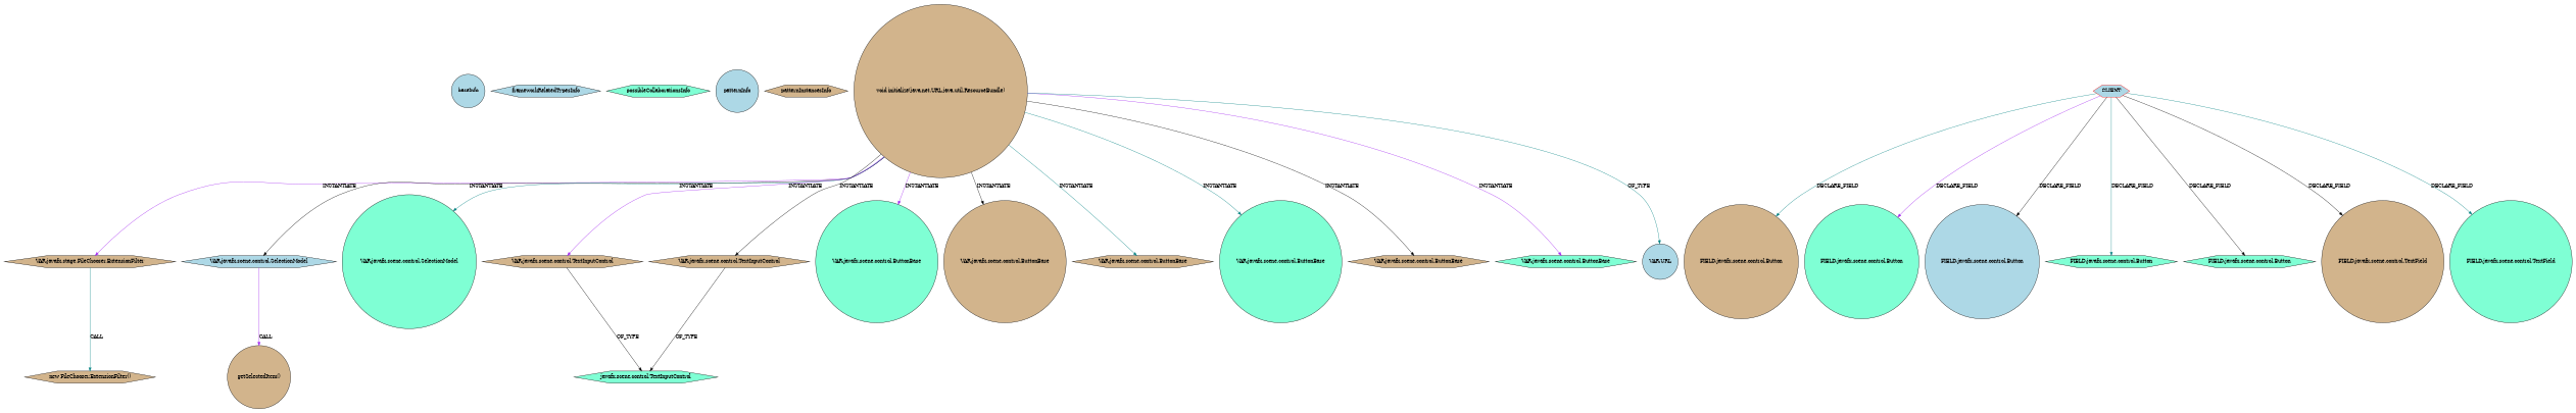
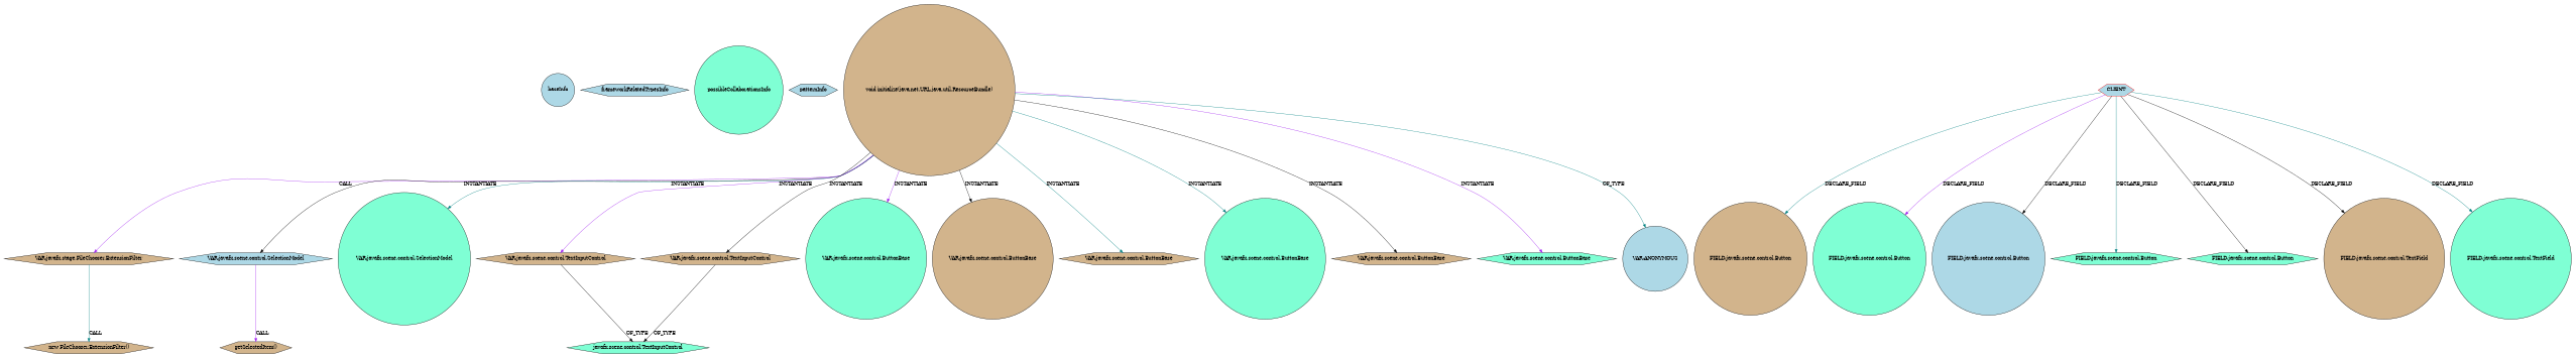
  digraph {
    node [fillcolor=tan shape=circle style=filled isFrameworkType=false vertexType=VARIABLE_EXPRESION]
    edge [color=black]
    baseInfo [category=pattern fillcolor=lightblue graphId=1566 isAnonymous=false possibleRelation=false isFrameworkType="" vertexType=""]
    frameworkRelatedTypesInfo [fillcolor=lightblue shape=hexagon isFrameworkType="" vertexType=""]
-   possibleCollaborationsInfo [fillcolor=aquamarine shape=hexagon isFrameworkType="" vertexType=""]
-   patternInfo [fillcolor=lightblue frequency=2.0 patternRootClient=0 isFrameworkType="" vertexType=""]
-   patternInstancesInfo [0="novosga-painel-fx~/novosga-painel-fx/painel-fx-master/src/org/novosga/painel/client/ui/Controller.java~Controller~3787" 1="crosswords-testEnvironment~/crosswords-testEnvironment/testEnvironment-master/src/GUI/MainController.java~MainController~2315" shape=hexagon isFrameworkType="" vertexType=""]
+   possibleCollaborationsInfo [fillcolor=aquamarine isFrameworkType="" vertexType=""]
+   patternInfo [fillcolor=lightblue frequency=2.0 patternRootClient=0 shape=hexagon isFrameworkType="" vertexType=""]
    n6 [label="new FileChooser.ExtensionFilter()" shape=hexagon vertexType=CONSTRUCTOR_CALL]
    n7 [label="VAR:javafx.stage.FileChooser.ExtensionFilter" shape=hexagon]
    n8 [label="void initialize(java.net.URL,java.util.ResourceBundle)" vertexType=OVERRIDING_METHOD_DECLARATION]
    n9 [fillcolor=lightblue label="VAR:javafx.scene.control.SelectionModel" shape=hexagon]
    n10 [fillcolor=aquamarine label="VAR:javafx.scene.control.SelectionModel"]
    n11 [label="VAR:javafx.scene.control.TextInputControl" shape=hexagon]
    n12 [label="VAR:javafx.scene.control.TextInputControl" shape=hexagon]
    n13 [fillcolor=aquamarine label="VAR:javafx.scene.control.ButtonBase"]
    n14 [label="VAR:javafx.scene.control.ButtonBase"]
    n15 [label="VAR:javafx.scene.control.ButtonBase" shape=hexagon]
    n16 [fillcolor=aquamarine label="VAR:javafx.scene.control.ButtonBase"]
    n17 [label="VAR:javafx.scene.control.ButtonBase" shape=hexagon]
    n18 [fillcolor=aquamarine label="VAR:javafx.scene.control.ButtonBase" shape=hexagon]
-   n19 [fillcolor=lightblue label="VAR:URL"]
-   n20 [label="getSelectedItem()" vertexType=INSIDE_CALL]
+   n19 [fillcolor=lightblue label="VAR:ANONYMOUS"]
+   n20 [label="getSelectedItem()" shape=hexagon vertexType=INSIDE_CALL]
    n21 [fillcolor=aquamarine label="javafx.scene.control.TextInputControl" shape=hexagon vertexType=FRAMEWORK_CLASS_TYPE]
    n22 [color=red fillcolor=lightblue label=CLIENT shape=hexagon vertexType=ROOT_CLIENT_CLASS_DECLARATION]
    n23 [label="FIELD:javafx.scene.control.Button" vertexType=FIELD_DECLARATION]
    n24 [fillcolor=aquamarine label="FIELD:javafx.scene.control.Button" vertexType=FIELD_DECLARATION]
    n25 [fillcolor=lightblue label="FIELD:javafx.scene.control.Button" vertexType=FIELD_DECLARATION]
    n26 [fillcolor=aquamarine label="FIELD:javafx.scene.control.Button" shape=hexagon vertexType=FIELD_DECLARATION]
    n27 [fillcolor=aquamarine label="FIELD:javafx.scene.control.Button" shape=hexagon vertexType=FIELD_DECLARATION]
    n28 [label="FIELD:javafx.scene.control.TextField" vertexType=FIELD_DECLARATION]
    n29 [fillcolor=aquamarine label="FIELD:javafx.scene.control.TextField" vertexType=FIELD_DECLARATION]
    n7 -> n6 [color=teal label=CALL]
-   n8 -> n7 [color=purple label=INSTANTIATE]
+   n8 -> n7 [color=purple label=CALL]
    n8 -> n9 [label=INSTANTIATE]
    n8 -> n10 [color=teal label=INSTANTIATE]
    n8 -> n11 [color=purple label=INSTANTIATE]
    n8 -> n12 [label=INSTANTIATE]
    n8 -> n13 [color=purple label=INSTANTIATE]
    n8 -> n14 [label=INSTANTIATE]
    n8 -> n15 [color=teal label=INSTANTIATE]
    n8 -> n16 [color=teal label=INSTANTIATE]
    n8 -> n17 [label=INSTANTIATE]
    n8 -> n18 [color=purple label=INSTANTIATE]
    n8 -> n19 [color=teal label=OF_TYPE]
    n9 -> n20 [color=purple label=CALL]
    n11 -> n21 [label=OF_TYPE]
    n12 -> n21 [label=OF_TYPE]
    n22 -> n23 [color=teal label=DECLARE_FIELD]
    n22 -> n24 [color=purple label=DECLARE_FIELD]
    n22 -> n25 [label=DECLARE_FIELD]
    n22 -> n26 [color=teal label=DECLARE_FIELD]
    n22 -> n27 [label=DECLARE_FIELD]
    n22 -> n28 [label=DECLARE_FIELD]
    n22 -> n29 [color=teal label=DECLARE_FIELD]
  }
